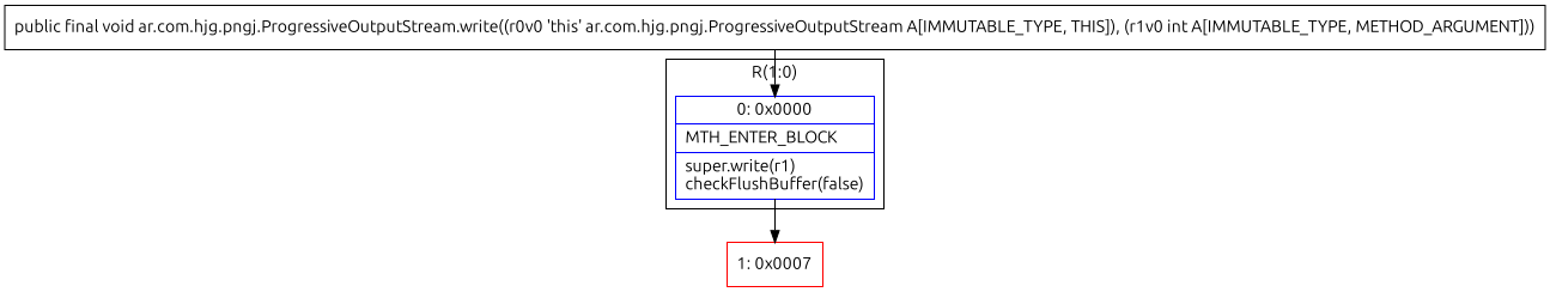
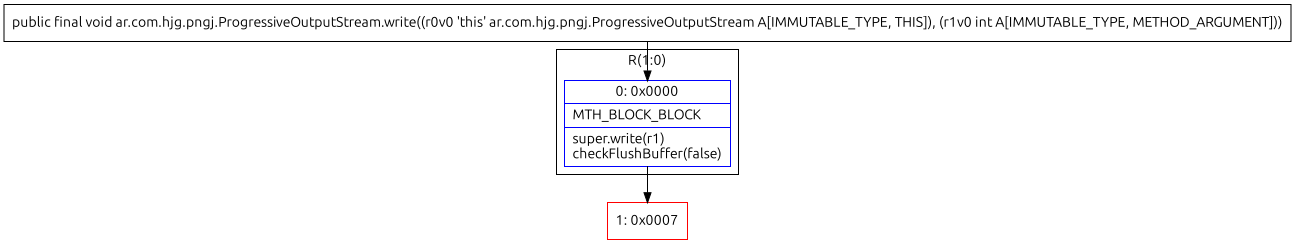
  digraph {
    fontname=Ubuntu
    node [shape=record fontname=Ubuntu]
    edge [fontname=Ubuntu]
-   n1 [color=blue label="{0\:\ 0x0000|MTH_ENTER_BLOCK\l|super.write(r1)\lcheckFlushBuffer(false)\l}"]
+   n1 [color=blue label="{0\:\ 0x0000|MTH_BLOCK_BLOCK\l|super.write(r1)\lcheckFlushBuffer(false)\l}"]
    n2 [color=red label="{1\:\ 0x0007}"]
    n3 [label="{public final void ar.com.hjg.pngj.ProgressiveOutputStream.write((r0v0 'this' ar.com.hjg.pngj.ProgressiveOutputStream A[IMMUTABLE_TYPE, THIS]), (r1v0 int A[IMMUTABLE_TYPE, METHOD_ARGUMENT])) }"]
    subgraph cluster_1 {
      label="R(1:0)"
      n1
    }
    n1 -> n2
    n3 -> n1
  }
